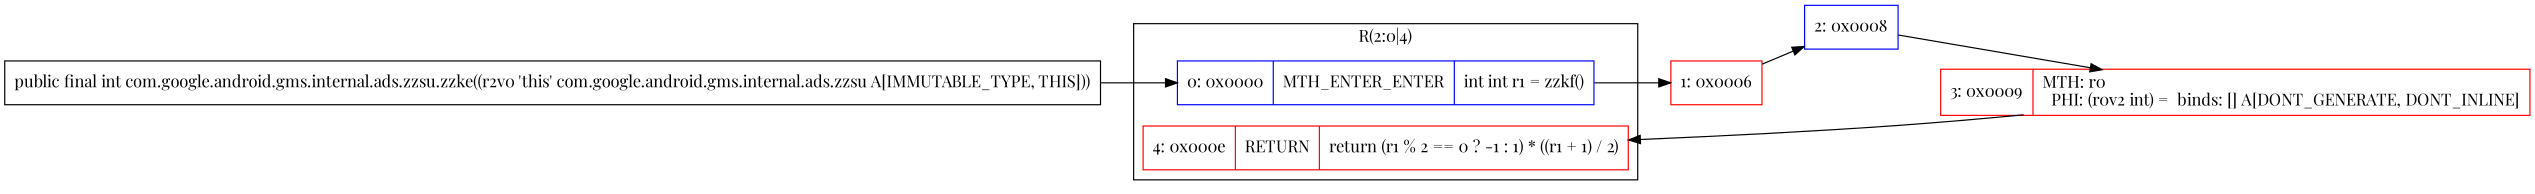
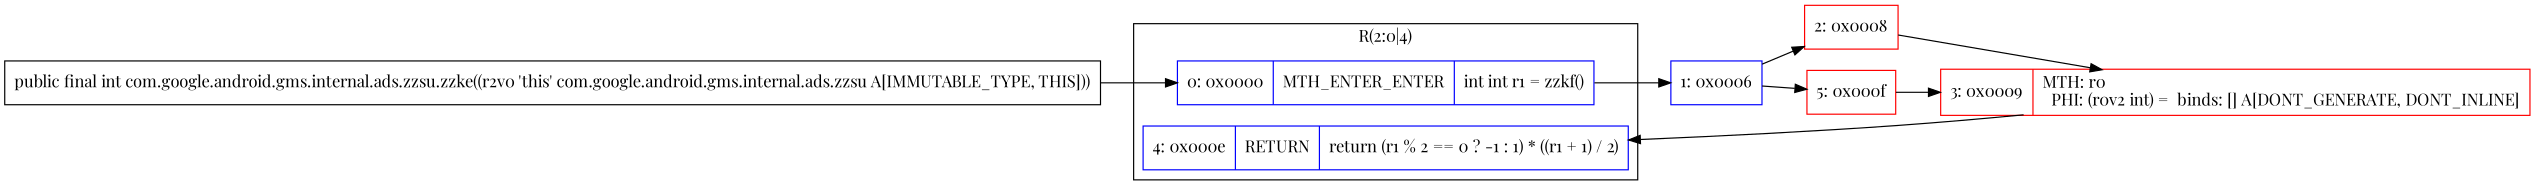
  digraph {
    fontname="Playfair Display"
    rankdir=LR
    node [color=red fontname="Playfair Display" shape=record]
    edge [fontname="Playfair Display"]
    n1 [color=blue label="{0\:\ 0x0000|MTH_ENTER_ENTER\l|int int r1 = zzkf()\l}"]
-   n2 [label="{4\:\ 0x000e|RETURN\l|return (r1 % 2 == 0 ? \-1 : 1) * ((r1 + 1) \/ 2)\l}"]
-   n3 [label="{1\:\ 0x0006}"]
-   n4 [color=blue label="{2\:\ 0x0008}"]
+   n2 [color=blue label="{4\:\ 0x000e|RETURN\l|return (r1 % 2 == 0 ? \-1 : 1) * ((r1 + 1) \/ 2)\l}"]
+   n3 [color=blue label="{1\:\ 0x0006}"]
+   n4 [label="{2\:\ 0x0008}"]
+   n5 [label="{5\:\ 0x000f}"]
    n6 [label="{3\:\ 0x0009|MTH: r0 \l  PHI: (r0v2 int) =  binds: [] A[DONT_GENERATE, DONT_INLINE]\l}"]
    n7 [label="{public final int com.google.android.gms.internal.ads.zzsu.zzke((r2v0 'this' com.google.android.gms.internal.ads.zzsu A[IMMUTABLE_TYPE, THIS])) }" color=""]
    subgraph cluster_1 {
      label="R(2:0|4)"
      n1
      n2
    }
    n1 -> n3
    n3 -> n4
+   n3 -> n5
    n4 -> n6
+   n5 -> n6
    n6 -> n2
    n7 -> n1
  }
